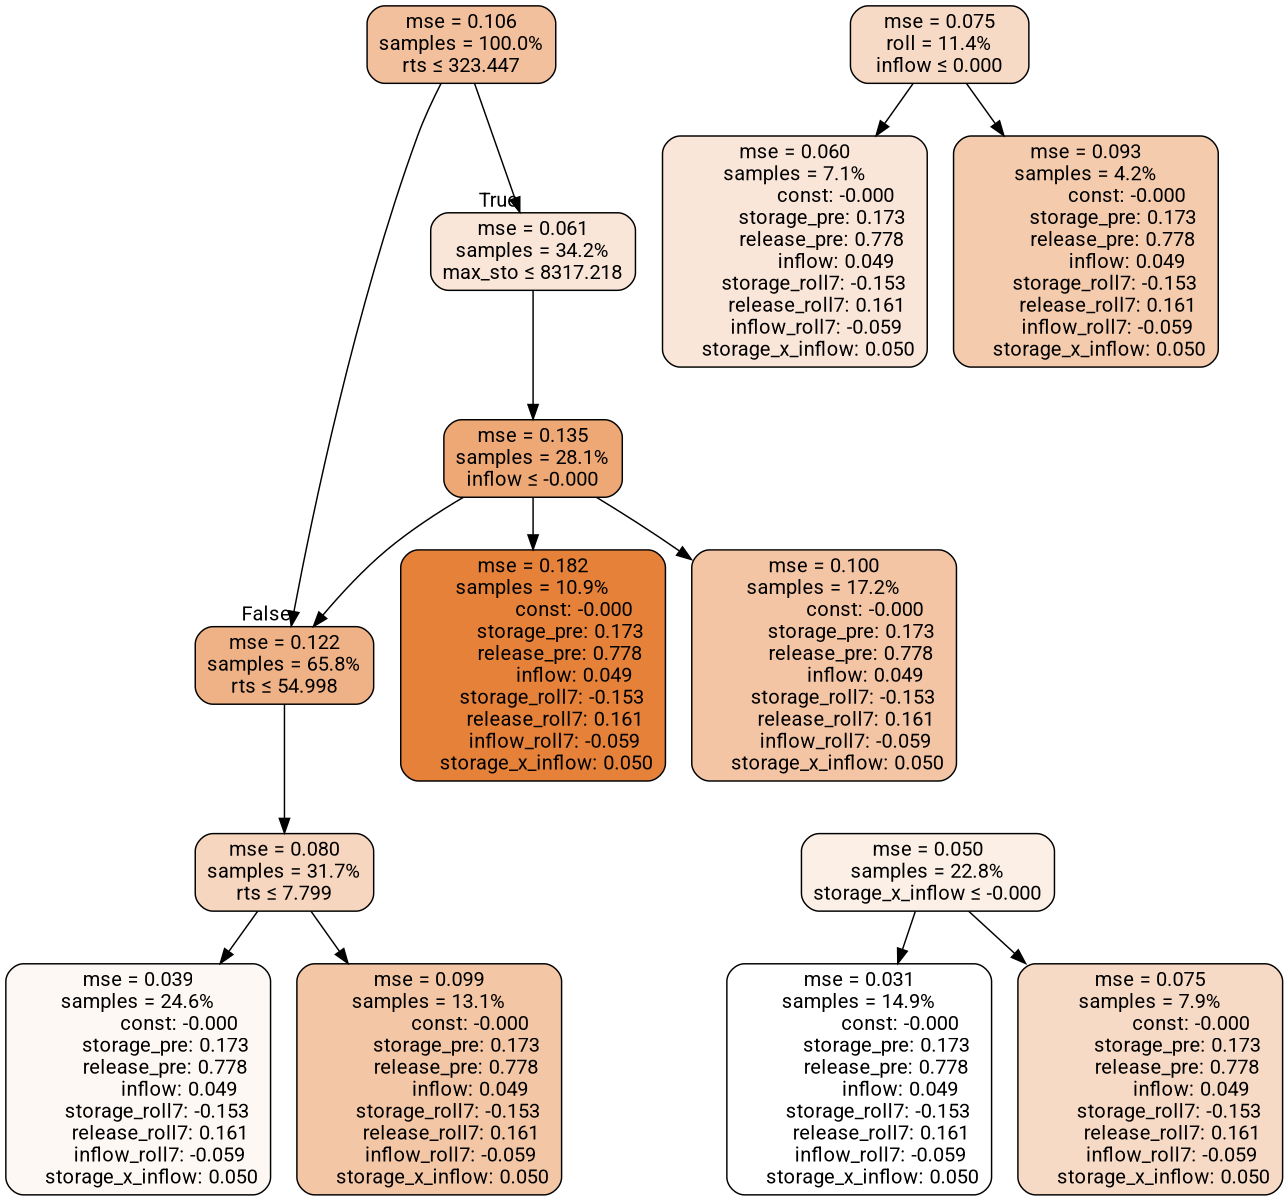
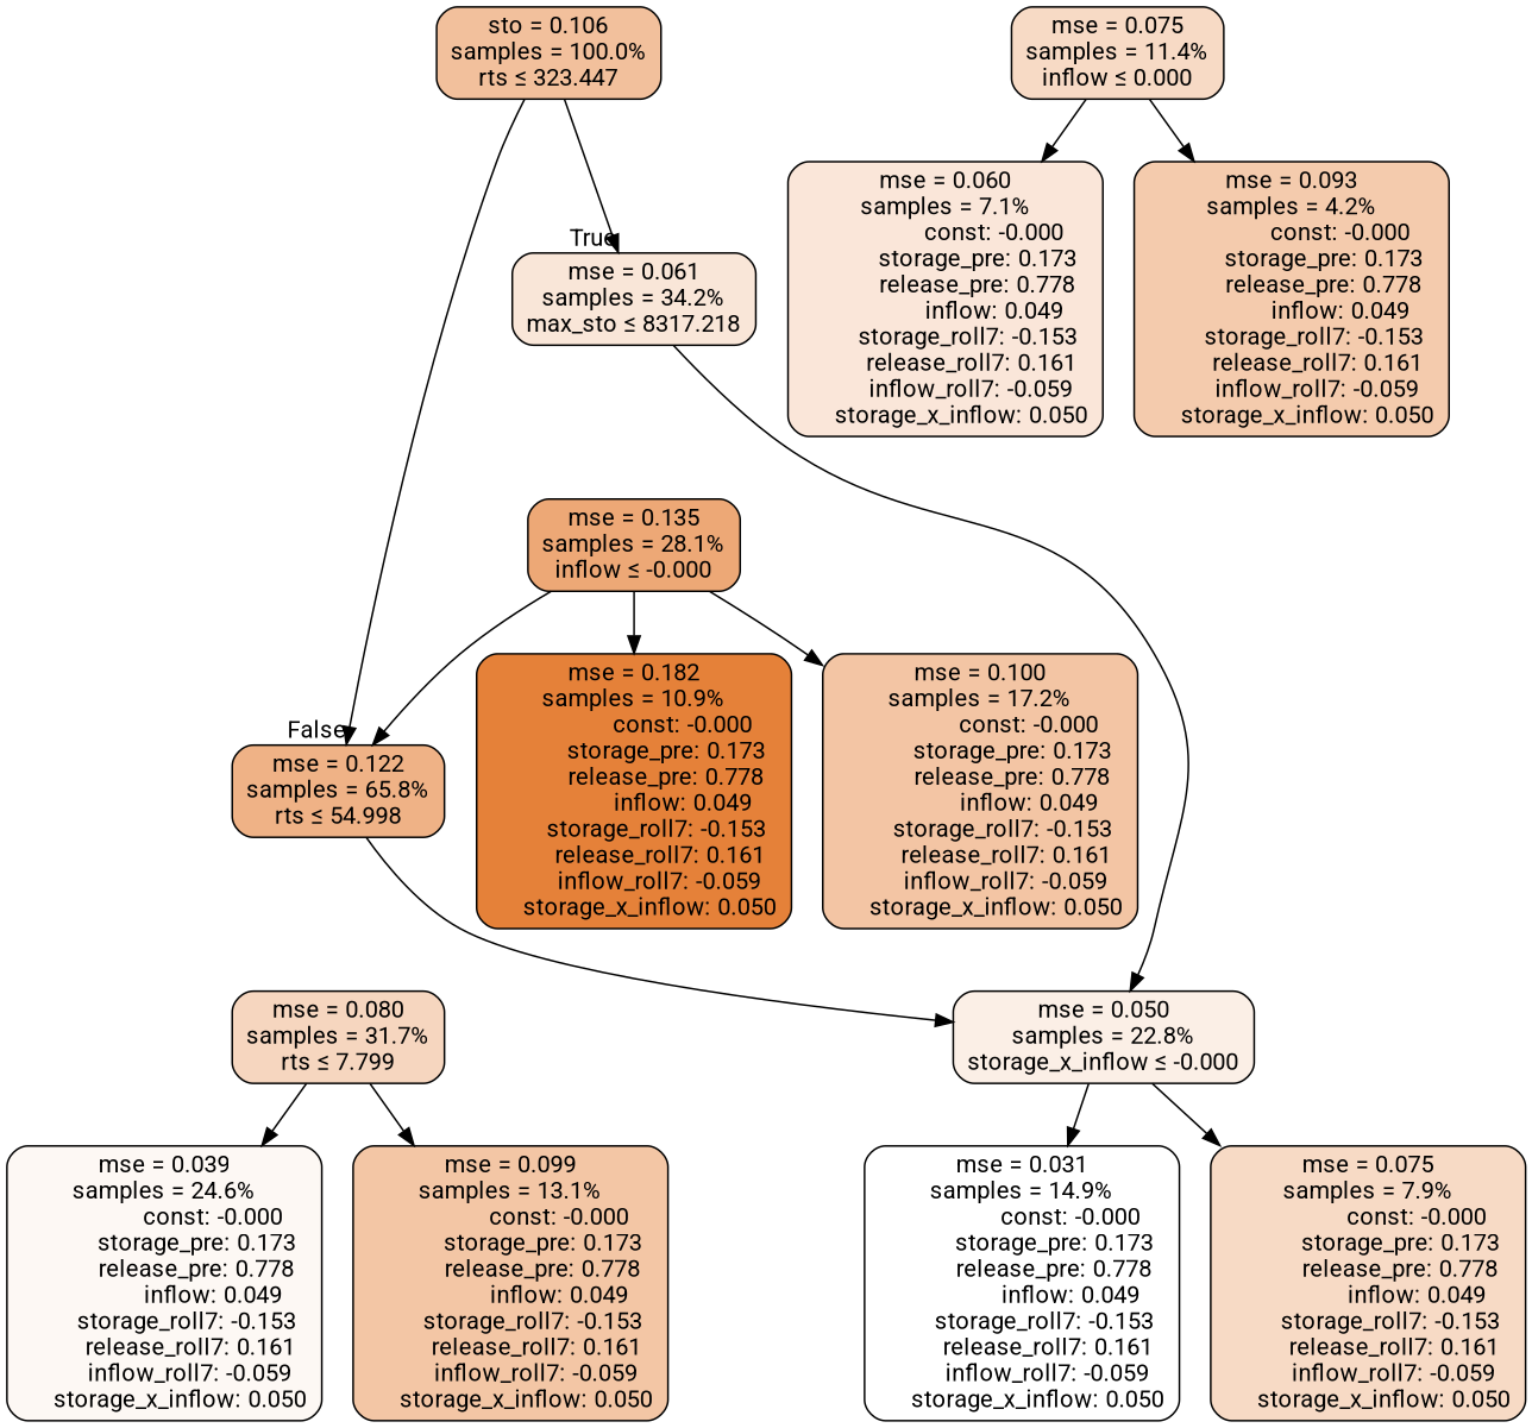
  digraph {
    fontname=Roboto
    node [color=black fillcolor="#f7dac5" fontname=Roboto shape=rectangle style="filled, rounded"]
    edge [fontname=Roboto]
-   n1 [fillcolor="#f2c09c" label="mse = 0.106\nsamples = 100.0%\nrts &le; 323.447"]
+   n1 [fillcolor="#f2c09c" label="sto = 0.106\nsamples = 100.0%\nrts &le; 323.447"]
    n2 [fillcolor="#efb286" label="mse = 0.122\nsamples = 65.8%\nrts &le; 54.998"]
    n3 [fillcolor="#f9e6d8" label="mse = 0.061\nsamples = 34.2%\nmax_sto &le; 8317.218"]
    n4 [fillcolor="#f6d6bf" label="mse = 0.080\nsamples = 31.7%\nrts &le; 7.799"]
    n5 [fillcolor="#fbefe6" label="mse = 0.050\nsamples = 22.8%\nstorage_x_inflow &le; -0.000"]
    n6 [fillcolor="#fdf8f4" label="mse = 0.039\nsamples = 24.6%\n               const: -0.000\n          storage_pre: 0.173\n          release_pre: 0.778\n               inflow: 0.049\n       storage_roll7: -0.153\n        release_roll7: 0.161\n        inflow_roll7: -0.059\n     storage_x_inflow: 0.050"]
    n7 [fillcolor="#f3c6a5" label="mse = 0.099\nsamples = 13.1%\n               const: -0.000\n          storage_pre: 0.173\n          release_pre: 0.778\n               inflow: 0.049\n       storage_roll7: -0.153\n        release_roll7: 0.161\n        inflow_roll7: -0.059\n     storage_x_inflow: 0.050"]
    n8 [fillcolor="#eda876" label="mse = 0.135\nsamples = 28.1%\ninflow &le; -0.000"]
    n9 [fillcolor="#f3c5a4" label="mse = 0.100\nsamples = 17.2%\n               const: -0.000\n          storage_pre: 0.173\n          release_pre: 0.778\n               inflow: 0.049\n       storage_roll7: -0.153\n        release_roll7: 0.161\n        inflow_roll7: -0.059\n     storage_x_inflow: 0.050"]
    n10 [fillcolor="#e58139" label="mse = 0.182\nsamples = 10.9%\n               const: -0.000\n          storage_pre: 0.173\n          release_pre: 0.778\n               inflow: 0.049\n       storage_roll7: -0.153\n        release_roll7: 0.161\n        inflow_roll7: -0.059\n     storage_x_inflow: 0.050"]
    n11 [fillcolor="#ffffff" label="mse = 0.031\nsamples = 14.9%\n               const: -0.000\n          storage_pre: 0.173\n          release_pre: 0.778\n               inflow: 0.049\n       storage_roll7: -0.153\n        release_roll7: 0.161\n        inflow_roll7: -0.059\n     storage_x_inflow: 0.050"]
    n12 [label="mse = 0.075\nsamples = 7.9%\n               const: -0.000\n          storage_pre: 0.173\n          release_pre: 0.778\n               inflow: 0.049\n       storage_roll7: -0.153\n        release_roll7: 0.161\n        inflow_roll7: -0.059\n     storage_x_inflow: 0.050"]
-   n13 [label="mse = 0.075\nroll = 11.4%\ninflow &le; 0.000"]
+   n13 [label="mse = 0.075\nsamples = 11.4%\ninflow &le; 0.000"]
    n14 [fillcolor="#fae6d9" label="mse = 0.060\nsamples = 7.1%\n               const: -0.000\n          storage_pre: 0.173\n          release_pre: 0.778\n               inflow: 0.049\n       storage_roll7: -0.153\n        release_roll7: 0.161\n        inflow_roll7: -0.059\n     storage_x_inflow: 0.050"]
    n15 [fillcolor="#f4cbad" label="mse = 0.093\nsamples = 4.2%\n               const: -0.000\n          storage_pre: 0.173\n          release_pre: 0.778\n               inflow: 0.049\n       storage_roll7: -0.153\n        release_roll7: 0.161\n        inflow_roll7: -0.059\n     storage_x_inflow: 0.050"]
    n1 -> n2 [headlabel=False labelangle=45 labeldistance=2.5]
    n1 -> n3 [headlabel=True labelangle=-45 labeldistance=2.5]
-   n2 -> n4
-   n3 -> n8
+   n2 -> n5
+   n3 -> n5
    n4 -> n6
    n4 -> n7
    n5 -> n11
    n5 -> n12
    n8 -> n2
    n8 -> n9
    n8 -> n10
    n13 -> n14
    n13 -> n15
  }
